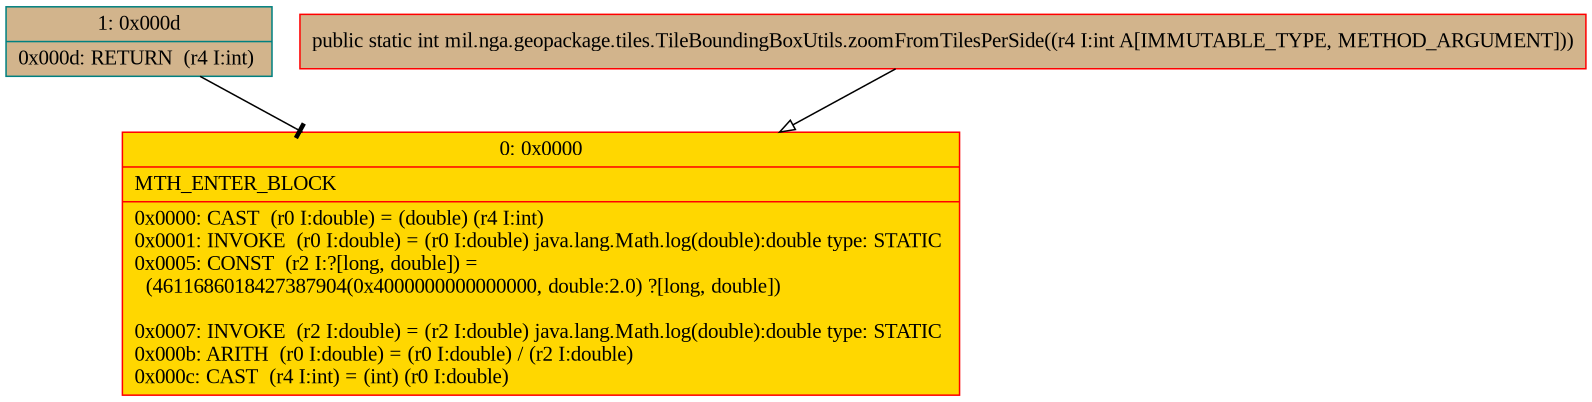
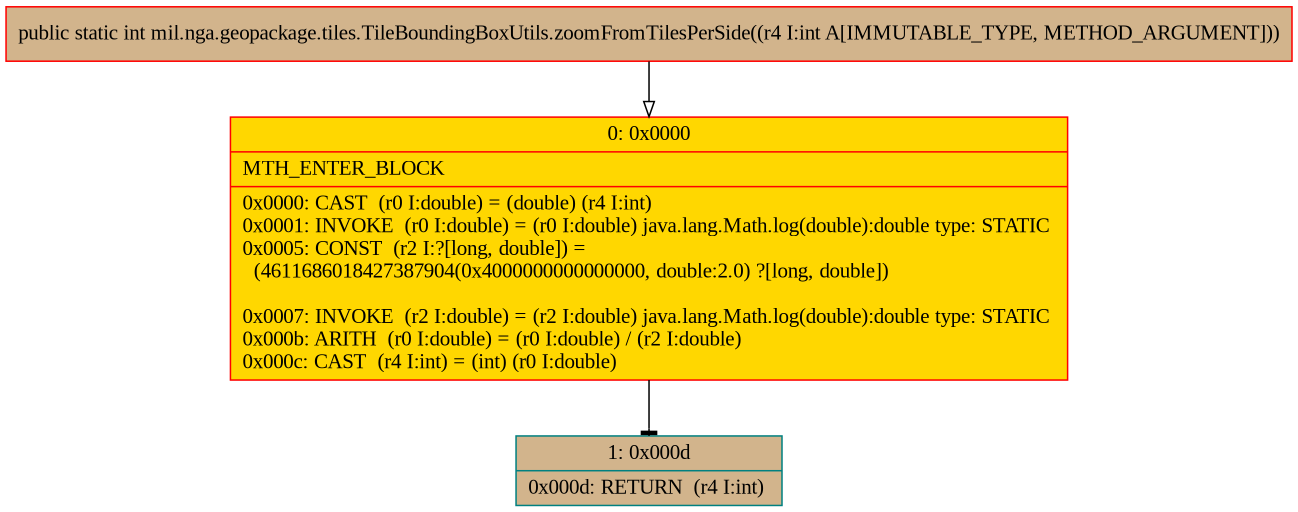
  digraph {
    fontname="Liberation Serif"
    node [shape=record style=filled fillcolor=tan color=red fontname="Liberation Serif"]
    edge [fontname="Liberation Serif"]
    n1 [label="{0\:\ 0x0000|MTH_ENTER_BLOCK\l|0x0000: CAST  (r0 I:double) = (double) (r4 I:int) \l0x0001: INVOKE  (r0 I:double) = (r0 I:double) java.lang.Math.log(double):double type: STATIC \l0x0005: CONST  (r2 I:?[long, double]) = \l  (4611686018427387904(0x4000000000000000, double:2.0) ?[long, double])\l \l0x0007: INVOKE  (r2 I:double) = (r2 I:double) java.lang.Math.log(double):double type: STATIC \l0x000b: ARITH  (r0 I:double) = (r0 I:double) \/ (r2 I:double) \l0x000c: CAST  (r4 I:int) = (int) (r0 I:double) \l}" fillcolor=gold]
    n2 [label="{1\:\ 0x000d|0x000d: RETURN  (r4 I:int) \l}" color=teal]
    n3 [label="{public static int mil.nga.geopackage.tiles.TileBoundingBoxUtils.zoomFromTilesPerSide((r4 I:int A[IMMUTABLE_TYPE, METHOD_ARGUMENT])) }"]
-   n2 -> n1 [arrowhead=tee]
+   n1 -> n2 [arrowhead=tee]
    n3 -> n1 [arrowhead=onormal]
  }
